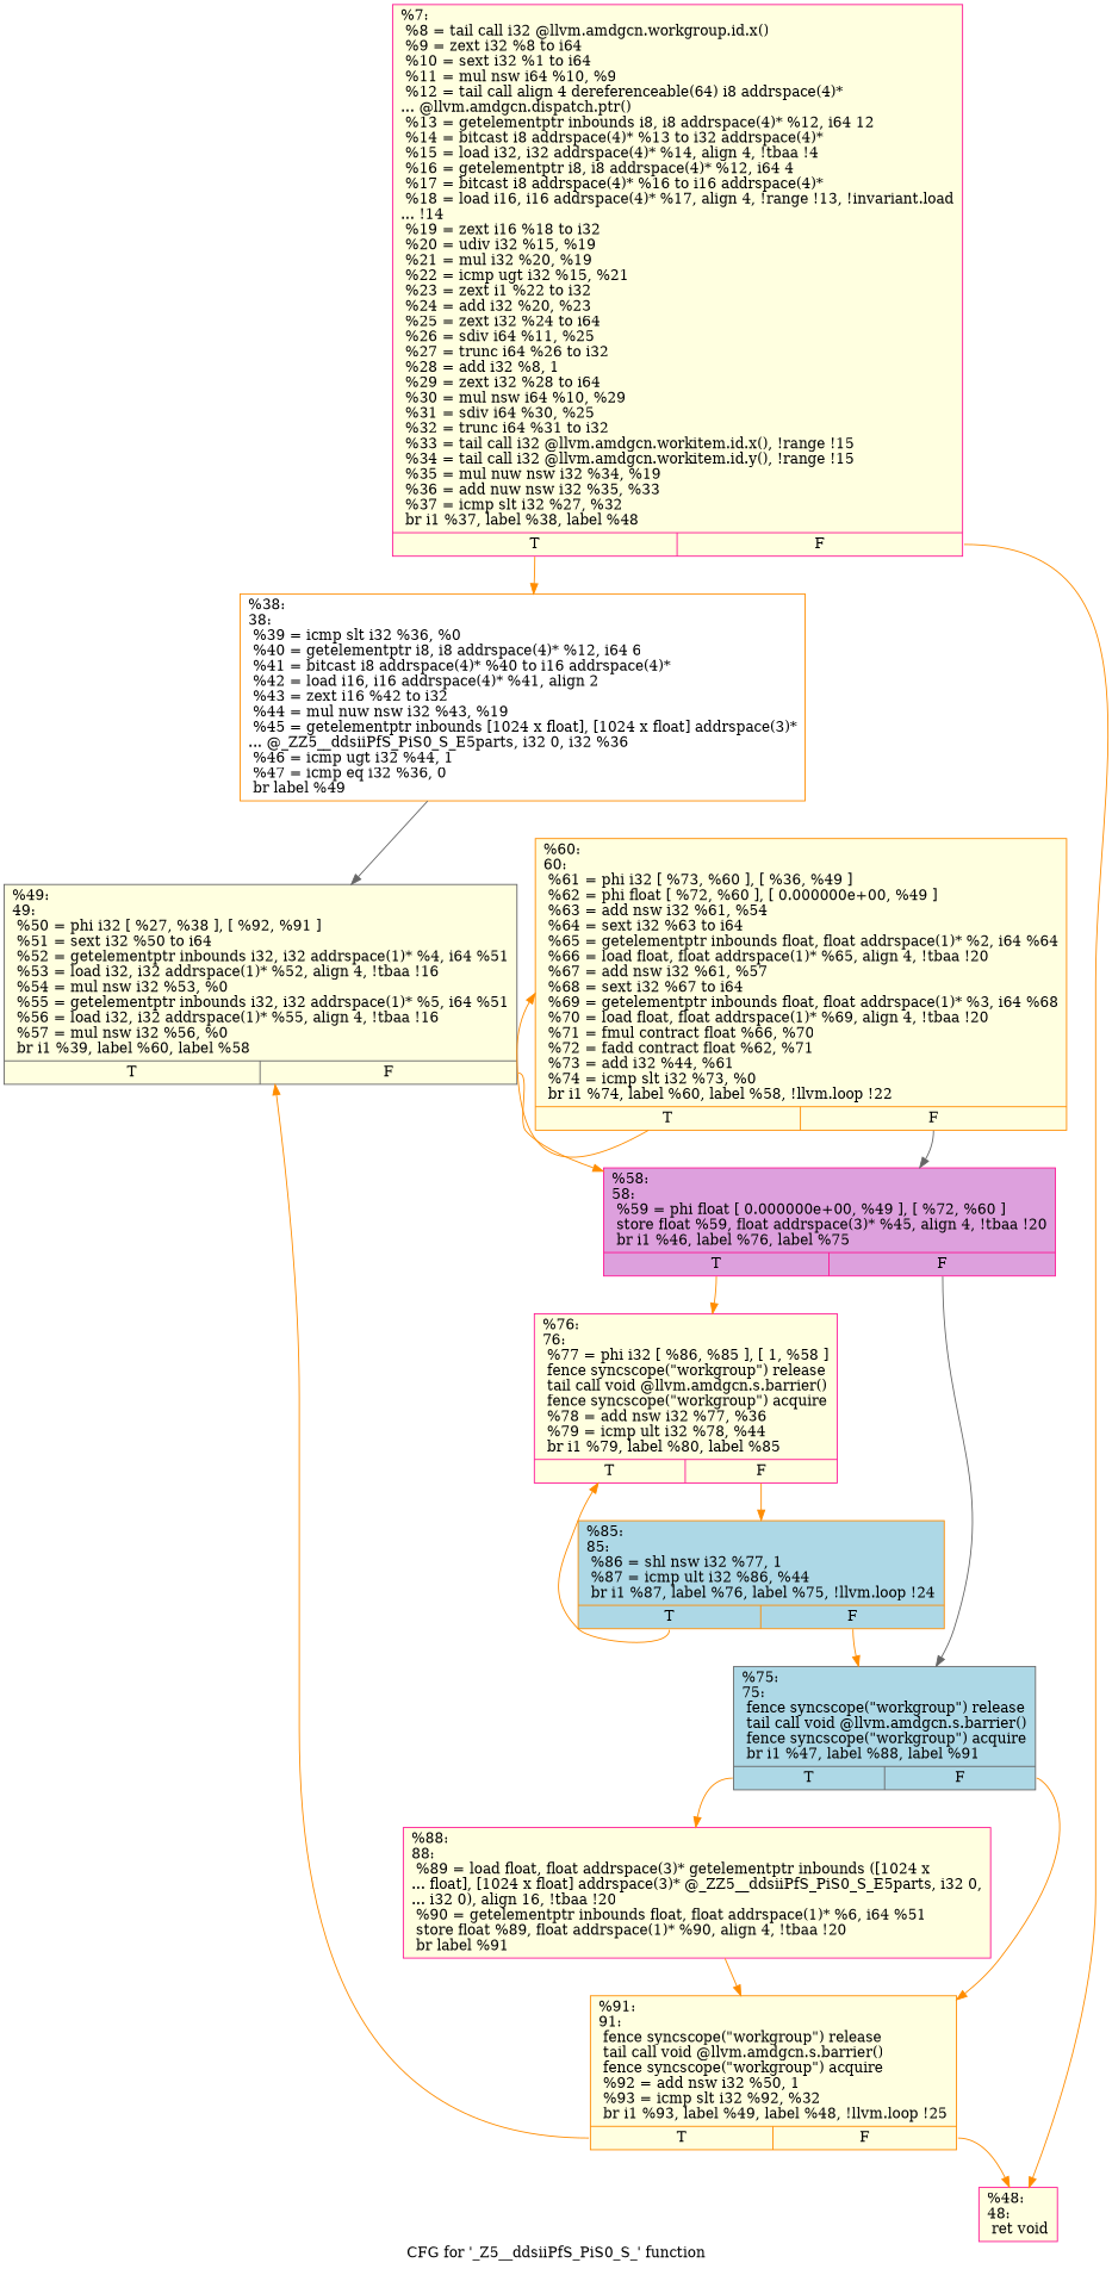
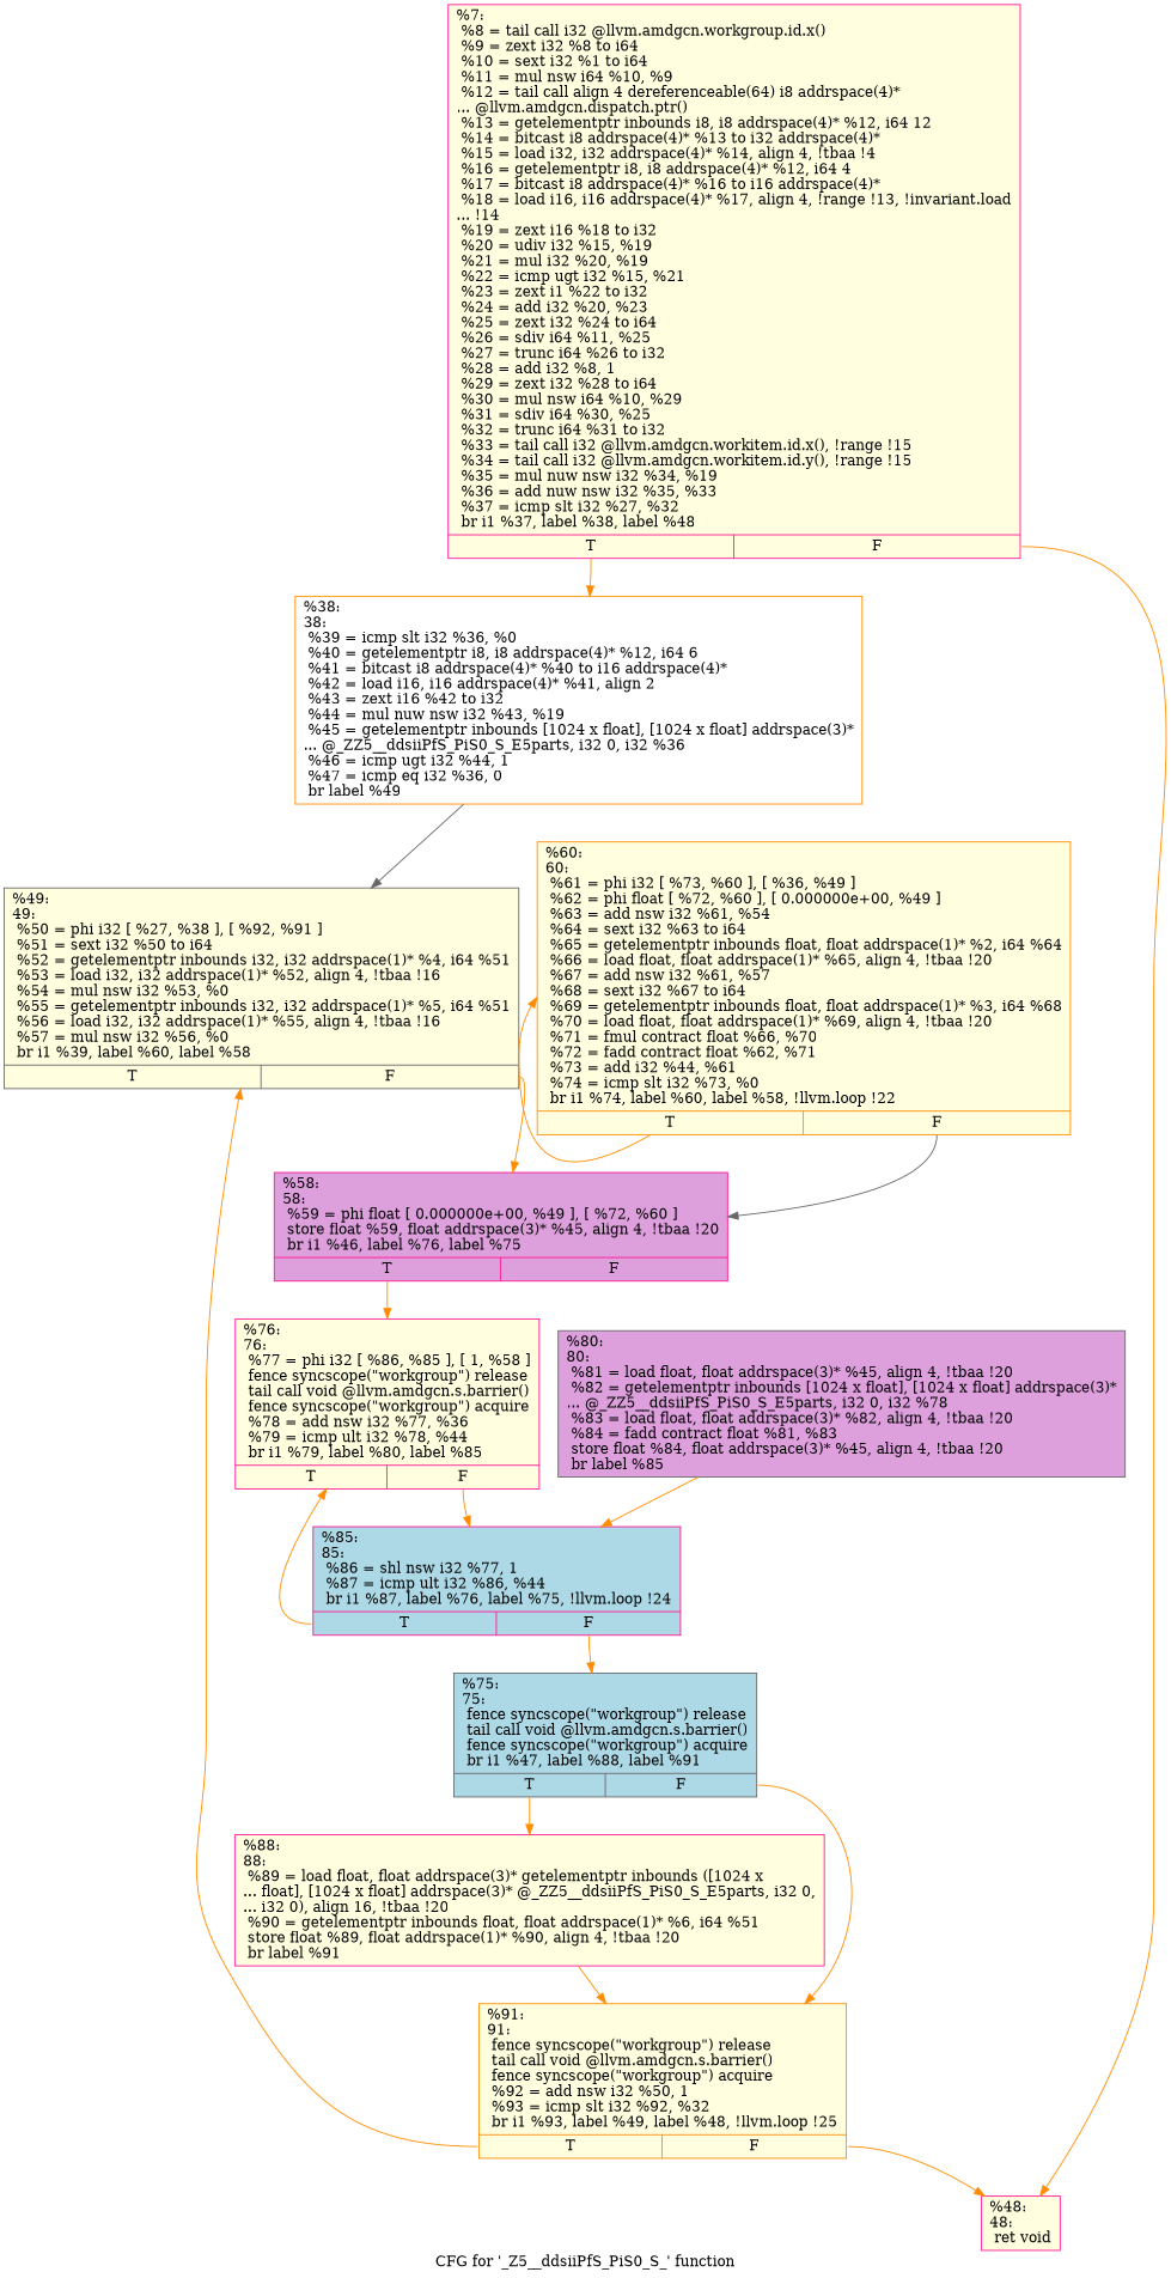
  digraph {
    label="CFG for '_Z5__ddsiiPfS_PiS0_S_' function"
    node [color=deeppink fillcolor=lightyellow shape=record style=filled]
    edge [color=darkorange tailport=s0]
    n1 [label="{%7:\l  %8 = tail call i32 @llvm.amdgcn.workgroup.id.x()\l  %9 = zext i32 %8 to i64\l  %10 = sext i32 %1 to i64\l  %11 = mul nsw i64 %10, %9\l  %12 = tail call align 4 dereferenceable(64) i8 addrspace(4)*\l... @llvm.amdgcn.dispatch.ptr()\l  %13 = getelementptr inbounds i8, i8 addrspace(4)* %12, i64 12\l  %14 = bitcast i8 addrspace(4)* %13 to i32 addrspace(4)*\l  %15 = load i32, i32 addrspace(4)* %14, align 4, !tbaa !4\l  %16 = getelementptr i8, i8 addrspace(4)* %12, i64 4\l  %17 = bitcast i8 addrspace(4)* %16 to i16 addrspace(4)*\l  %18 = load i16, i16 addrspace(4)* %17, align 4, !range !13, !invariant.load\l... !14\l  %19 = zext i16 %18 to i32\l  %20 = udiv i32 %15, %19\l  %21 = mul i32 %20, %19\l  %22 = icmp ugt i32 %15, %21\l  %23 = zext i1 %22 to i32\l  %24 = add i32 %20, %23\l  %25 = zext i32 %24 to i64\l  %26 = sdiv i64 %11, %25\l  %27 = trunc i64 %26 to i32\l  %28 = add i32 %8, 1\l  %29 = zext i32 %28 to i64\l  %30 = mul nsw i64 %10, %29\l  %31 = sdiv i64 %30, %25\l  %32 = trunc i64 %31 to i32\l  %33 = tail call i32 @llvm.amdgcn.workitem.id.x(), !range !15\l  %34 = tail call i32 @llvm.amdgcn.workitem.id.y(), !range !15\l  %35 = mul nuw nsw i32 %34, %19\l  %36 = add nuw nsw i32 %35, %33\l  %37 = icmp slt i32 %27, %32\l  br i1 %37, label %38, label %48\l|{<s0>T|<s1>F}}"]
    n2 [color=darkorange fillcolor=white label="{%38:\l38:                                               \l  %39 = icmp slt i32 %36, %0\l  %40 = getelementptr i8, i8 addrspace(4)* %12, i64 6\l  %41 = bitcast i8 addrspace(4)* %40 to i16 addrspace(4)*\l  %42 = load i16, i16 addrspace(4)* %41, align 2\l  %43 = zext i16 %42 to i32\l  %44 = mul nuw nsw i32 %43, %19\l  %45 = getelementptr inbounds [1024 x float], [1024 x float] addrspace(3)*\l... @_ZZ5__ddsiiPfS_PiS0_S_E5parts, i32 0, i32 %36\l  %46 = icmp ugt i32 %44, 1\l  %47 = icmp eq i32 %36, 0\l  br label %49\l}"]
    n3 [label="{%48:\l48:                                               \l  ret void\l}"]
    n4 [color=gray40 label="{%49:\l49:                                               \l  %50 = phi i32 [ %27, %38 ], [ %92, %91 ]\l  %51 = sext i32 %50 to i64\l  %52 = getelementptr inbounds i32, i32 addrspace(1)* %4, i64 %51\l  %53 = load i32, i32 addrspace(1)* %52, align 4, !tbaa !16\l  %54 = mul nsw i32 %53, %0\l  %55 = getelementptr inbounds i32, i32 addrspace(1)* %5, i64 %51\l  %56 = load i32, i32 addrspace(1)* %55, align 4, !tbaa !16\l  %57 = mul nsw i32 %56, %0\l  br i1 %39, label %60, label %58\l|{<s0>T|<s1>F}}"]
    n5 [fillcolor=plum label="{%58:\l58:                                               \l  %59 = phi float [ 0.000000e+00, %49 ], [ %72, %60 ]\l  store float %59, float addrspace(3)* %45, align 4, !tbaa !20\l  br i1 %46, label %76, label %75\l|{<s0>T|<s1>F}}"]
    n6 [color=darkorange label="{%60:\l60:                                               \l  %61 = phi i32 [ %73, %60 ], [ %36, %49 ]\l  %62 = phi float [ %72, %60 ], [ 0.000000e+00, %49 ]\l  %63 = add nsw i32 %61, %54\l  %64 = sext i32 %63 to i64\l  %65 = getelementptr inbounds float, float addrspace(1)* %2, i64 %64\l  %66 = load float, float addrspace(1)* %65, align 4, !tbaa !20\l  %67 = add nsw i32 %61, %57\l  %68 = sext i32 %67 to i64\l  %69 = getelementptr inbounds float, float addrspace(1)* %3, i64 %68\l  %70 = load float, float addrspace(1)* %69, align 4, !tbaa !20\l  %71 = fmul contract float %66, %70\l  %72 = fadd contract float %62, %71\l  %73 = add i32 %44, %61\l  %74 = icmp slt i32 %73, %0\l  br i1 %74, label %60, label %58, !llvm.loop !22\l|{<s0>T|<s1>F}}"]
    n7 [label="{%76:\l76:                                               \l  %77 = phi i32 [ %86, %85 ], [ 1, %58 ]\l  fence syncscope(\"workgroup\") release\l  tail call void @llvm.amdgcn.s.barrier()\l  fence syncscope(\"workgroup\") acquire\l  %78 = add nsw i32 %77, %36\l  %79 = icmp ult i32 %78, %44\l  br i1 %79, label %80, label %85\l|{<s0>T|<s1>F}}"]
    n8 [color=gray40 fillcolor=lightblue label="{%75:\l75:                                               \l  fence syncscope(\"workgroup\") release\l  tail call void @llvm.amdgcn.s.barrier()\l  fence syncscope(\"workgroup\") acquire\l  br i1 %47, label %88, label %91\l|{<s0>T|<s1>F}}"]
-   n9 [color=darkorange fillcolor=lightblue label="{%85:\l85:                                               \l  %86 = shl nsw i32 %77, 1\l  %87 = icmp ult i32 %86, %44\l  br i1 %87, label %76, label %75, !llvm.loop !24\l|{<s0>T|<s1>F}}"]
+   n9 [fillcolor=lightblue label="{%85:\l85:                                               \l  %86 = shl nsw i32 %77, 1\l  %87 = icmp ult i32 %86, %44\l  br i1 %87, label %76, label %75, !llvm.loop !24\l|{<s0>T|<s1>F}}"]
    n10 [label="{%88:\l88:                                               \l  %89 = load float, float addrspace(3)* getelementptr inbounds ([1024 x\l... float], [1024 x float] addrspace(3)* @_ZZ5__ddsiiPfS_PiS0_S_E5parts, i32 0,\l... i32 0), align 16, !tbaa !20\l  %90 = getelementptr inbounds float, float addrspace(1)* %6, i64 %51\l  store float %89, float addrspace(1)* %90, align 4, !tbaa !20\l  br label %91\l}"]
    n11 [color=darkorange label="{%91:\l91:                                               \l  fence syncscope(\"workgroup\") release\l  tail call void @llvm.amdgcn.s.barrier()\l  fence syncscope(\"workgroup\") acquire\l  %92 = add nsw i32 %50, 1\l  %93 = icmp slt i32 %92, %32\l  br i1 %93, label %49, label %48, !llvm.loop !25\l|{<s0>T|<s1>F}}"]
+   n12 [color=gray40 fillcolor=plum label="{%80:\l80:                                               \l  %81 = load float, float addrspace(3)* %45, align 4, !tbaa !20\l  %82 = getelementptr inbounds [1024 x float], [1024 x float] addrspace(3)*\l... @_ZZ5__ddsiiPfS_PiS0_S_E5parts, i32 0, i32 %78\l  %83 = load float, float addrspace(3)* %82, align 4, !tbaa !20\l  %84 = fadd contract float %81, %83\l  store float %84, float addrspace(3)* %45, align 4, !tbaa !20\l  br label %85\l}"]
    n1 -> n2
    n1 -> n3 [tailport=s1]
    n2 -> n4 [color=gray40]
    n4 -> n5 [tailport=s1]
    n5 -> n7
-   n5 -> n8 [color=gray40 tailport=s1]
    n6 -> n5 [color=gray40 tailport=s1]
    n6 -> n6
    n7 -> n9 [tailport=s1]
    n8 -> n10
    n8 -> n11 [tailport=s1]
    n9 -> n7
    n9 -> n8 [tailport=s1]
    n10 -> n11
    n11 -> n3 [tailport=s1]
    n11 -> n4
+   n12 -> n9
  }
